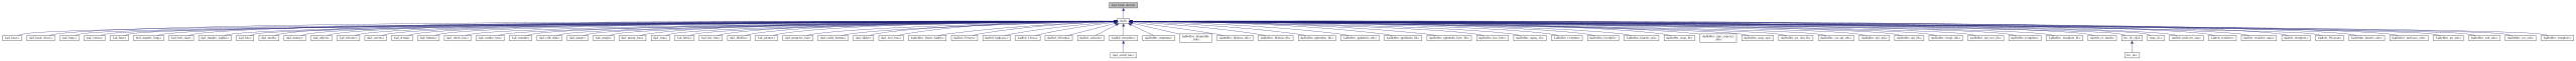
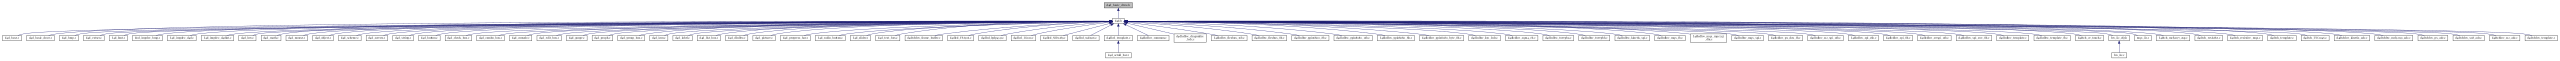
  digraph {
    fontname="Playfair Display"
    node [color=black fillcolor=white fontname="Playfair Display" fontsize=10 shape=record style=filled]
    edge [color=midnightblue dir=back fontname="Playfair Display" fontsize=10 labelfontname=Helvetica labelfontsize=10 style=solid]
    n1 [fillcolor=grey75 fontcolor=black height=0.2 label="d4d_basic_draw.h" width=0.4]
    n2 [height=0.2 label="d4d.h" width=0.4]
    n3 [height=0.2 label="d4d_base.c" width=0.4]
    n4 [height=0.2 label="d4d_basic_draw.c" width=0.4]
    n5 [height=0.2 label="d4d_bmp.c" width=0.4]
    n6 [height=0.2 label="d4d_extsrc.c" width=0.4]
    n7 [height=0.2 label="d4d_font.c" width=0.4]
    n8 [height=0.2 label="d0d_imgdec_bmp.c" width=0.4]
-   n9 [height=0.2 label="d4d_lcdc_d4d.c" width=0.4]
+   n9 [height=0.2 label="d4d_imgdec_d4d.c" width=0.4]
    n10 [height=0.2 label="d4d_imgdec_d4dint.c" width=0.4]
    n11 [height=0.2 label="d4d_low.c" width=0.4]
    n12 [height=0.2 label="d4d_math.c" width=0.4]
    n13 [height=0.2 label="d4d_mouse.c" width=0.4]
    n14 [height=0.2 label="d4d_object.c" width=0.4]
    n15 [height=0.2 label="d4d_scheme.c" width=0.4]
    n16 [height=0.2 label="d4d_screen.c" width=0.4]
    n17 [height=0.2 label="d4d_string.c" width=0.4]
    n18 [height=0.2 label="d4d_button.c" width=0.4]
    n19 [height=0.2 label="d4d_check_box.c" width=0.4]
    n20 [height=0.2 label="d4d_combo_box.c" width=0.4]
    n21 [height=0.2 label="d4d_console.c" width=0.4]
-   n22 [height=0.2 label="d4d_edit_dint.c" width=0.4]
+   n22 [height=0.2 label="d4d_edit_box.c" width=0.4]
    n23 [height=0.2 label="d4d_gauge.c" width=0.4]
    n24 [height=0.2 label="d4d_graph.c" width=0.4]
    n25 [height=0.2 label="d4d_group_box.c" width=0.4]
    n26 [height=0.2 label="d4d_icon.c" width=0.4]
    n27 [height=0.2 label="d4d_label.c" width=0.4]
    n28 [height=0.2 label="d4d_list_box.c" width=0.4]
    n29 [height=0.2 label="d4d_dlcdhw.c" width=0.4]
    n30 [height=0.2 label="d4d_picture.c" width=0.4]
    n31 [height=0.2 label="d4d_progress_bar.c" width=0.4]
    n32 [height=0.2 label="d4d_radio_button.c" width=0.4]
    n33 [height=0.2 label="d4d_slider.c" width=0.4]
    n34 [height=0.2 label="d4d_text_box.c" width=0.4]
    n35 [height=0.2 label="d4dtchhw_frame_buffer.c" width=0.4]
    n36 [height=0.2 label="d4dlcd_FSA506.c" width=0.4]
    n37 [height=0.2 label="d4dlcd_lgdp4531.c" width=0.4]
    n38 [height=0.2 label="d4dlcd_LS020.c" width=0.4]
    n39 [height=0.2 label="d4dlcd_SSD1289.c" width=0.4]
    n40 [height=0.2 label="d4dlcd_ssd1926.c" width=0.4]
    n41 [height=0.2 label="d4dlcd_template.c" width=0.4]
    n42 [height=0.2 label="d4dlcdhw_common.c" width=0.4]
    n43 [height=0.2 label="d4dlcdhw_dragonfire\l_lcdc.c" width=0.4]
    n44 [height=0.2 label="d4dlcdhw_flexbus_16b.c" width=0.4]
    n45 [height=0.2 label="d4dlcdhw_flexbus_8b.c" width=0.4]
    n46 [height=0.2 label="d4dlcdhw_gpio6800_8b.c" width=0.4]
    n47 [height=0.2 label="d4dlcdhw_gpio8080_16b.c" width=0.4]
    n48 [height=0.2 label="d4dlcdhw_gpio8080_8b.c" width=0.4]
    n49 [height=0.2 label="d4dlcdhw_gpio8080_byte_8b.c" width=0.4]
    n50 [height=0.2 label="d4dlcdhw_k70_lcdc.c" width=0.4]
    n51 [height=0.2 label="d4dlcdhw_sqm4_eb.c" width=0.4]
    n52 [height=0.2 label="d4dlcdhw_twrrgba.c" width=0.4]
    n53 [height=0.2 label="d4dlcdhw_twrrgbb.c" width=0.4]
    n54 [height=0.2 label="d4dlcdhw_kinetis_spi.c" width=0.4]
    n55 [height=0.2 label="d4dlcdhw_mqx_fb.c" width=0.4]
    n56 [height=0.2 label="d4dlcdhw_mqx_mpc5125\l_diu.c" width=0.4]
    n57 [height=0.2 label="d4dlcdhw_mqx_spi.c" width=0.4]
    n58 [height=0.2 label="d4dlcdhw_px_dcu_fb.c" width=0.4]
    n59 [height=0.2 label="d4dlcdhw_s12_spi_16b.c" width=0.4]
    n60 [height=0.2 label="d4dlcdhw_spi_16b.c" width=0.4]
    n61 [height=0.2 label="d4dlcdhw_spi_8b.c" width=0.4]
    n62 [height=0.2 label="d4dlcdhw_swspi_16b.c" width=0.4]
    n63 [height=0.2 label="d4dlcdhw_spi_swc_8b.c" width=0.4]
    n64 [height=0.2 label="d4dlcdhw_template.c" width=0.4]
    n65 [height=0.2 label="d4dlcdhw_template_fb.c" width=0.4]
    n66 [height=0.2 label="d4dtch_cr_touch.c" width=0.4]
    n67 [height=0.2 label="hw_iic_cfg.h" width=0.4]
    n68 [height=0.2 label="mqx_iic.c" width=0.4]
    n69 [height=0.2 label="d4dtch_mcf52277_asp.c" width=0.4]
    n70 [height=0.2 label="d4dtch_resistive.c" width=0.4]
    n71 [height=0.2 label="d4dtch_resistive_mqx.c" width=0.4]
    n72 [height=0.2 label="d4dtch_template.c" width=0.4]
    n73 [height=0.2 label="d4dtch_TSC2046.c" width=0.4]
    n74 [height=0.2 label="d4dtchhw_kinetis_adc.c" width=0.4]
    n75 [height=0.2 label="d4dtchhw_mcf52259_adc.c" width=0.4]
    n76 [height=0.2 label="d4dtchhw_px_adc.c" width=0.4]
    n77 [height=0.2 label="d4dtchhw_s08_adc.c" width=0.4]
    n78 [height=0.2 label="d4dtchhw_s12_adc.c" width=0.4]
    n79 [height=0.2 label="d4dtchhw_template.c" width=0.4]
    n80 [height=0.2 label="d4d_scroll_bar.c" width=0.4]
    n81 [height=0.2 label="hw_iic.c" width=0.4]
    n1 -> n2
    n2 -> n3
    n2 -> n4
    n2 -> n5
    n2 -> n6
    n2 -> n7
    n2 -> n8
    n2 -> n9
    n2 -> n10
    n2 -> n11
    n2 -> n12
    n2 -> n13
    n2 -> n14
    n2 -> n15
    n2 -> n16
    n2 -> n17
    n2 -> n18
    n2 -> n19
    n2 -> n20
    n2 -> n21
    n2 -> n22
    n2 -> n23
    n2 -> n24
    n2 -> n25
    n2 -> n26
    n2 -> n27
    n2 -> n28
    n2 -> n29
    n2 -> n30
    n2 -> n31
    n2 -> n32
    n2 -> n33
    n2 -> n34
    n2 -> n35
    n2 -> n36
    n2 -> n37
    n2 -> n38
    n2 -> n39
    n2 -> n40
    n2 -> n41
    n2 -> n42
    n2 -> n43
    n2 -> n44
    n2 -> n45
    n2 -> n46
    n2 -> n47
    n2 -> n48
    n2 -> n49
    n2 -> n50
    n2 -> n51
    n2 -> n52
    n2 -> n53
    n2 -> n54
    n2 -> n55
    n2 -> n56
    n2 -> n57
    n2 -> n58
    n2 -> n59
    n2 -> n60
    n2 -> n61
    n2 -> n62
    n2 -> n63
    n2 -> n64
    n2 -> n65
    n2 -> n66
    n2 -> n67
    n2 -> n68
    n2 -> n69
    n2 -> n70
    n2 -> n71
    n2 -> n72
    n2 -> n73
    n2 -> n74
    n2 -> n75
    n2 -> n76
    n2 -> n77
    n2 -> n78
    n2 -> n79
    n41 -> n80
    n67 -> n81
  }
